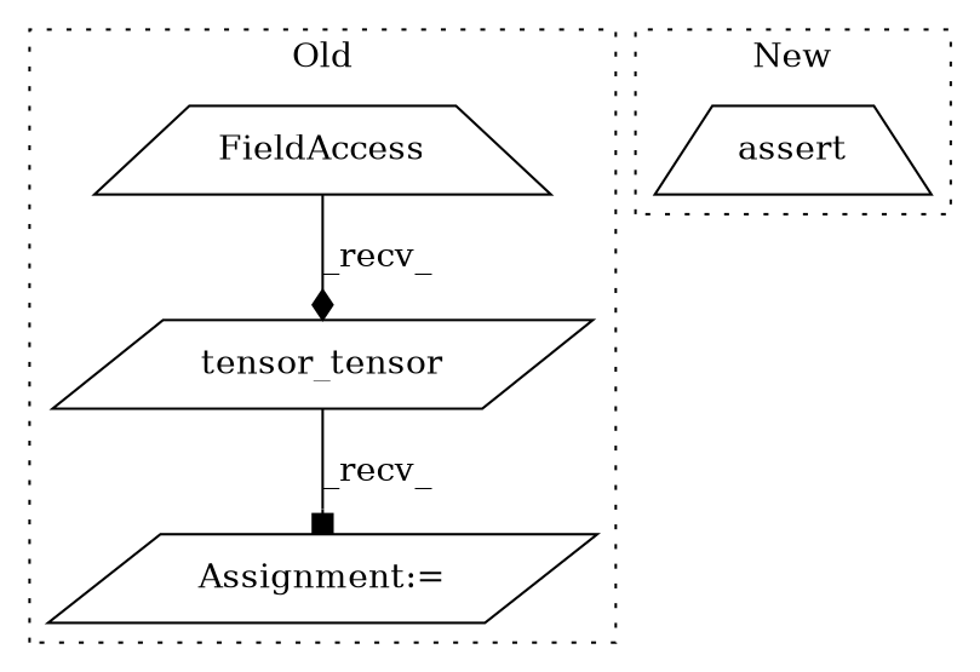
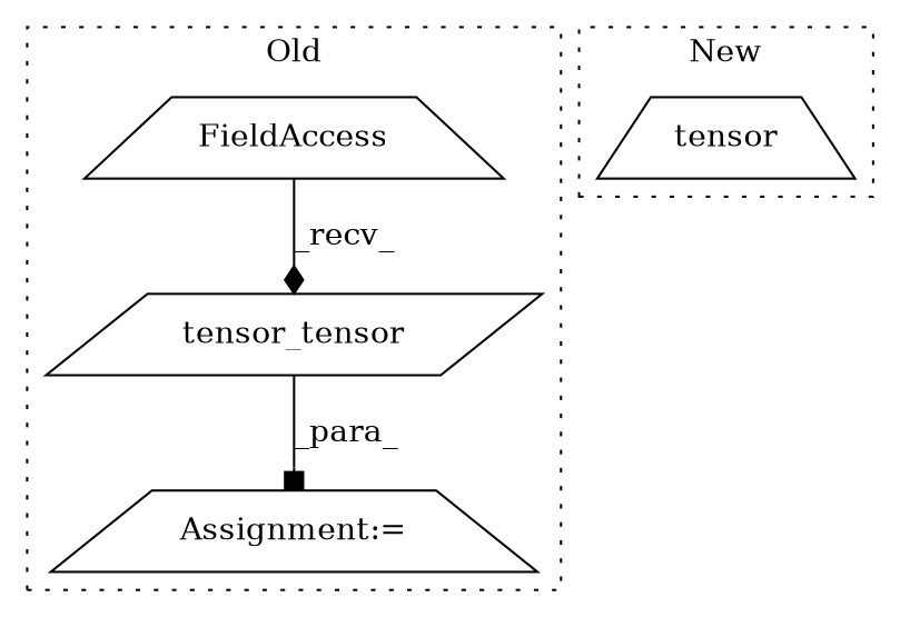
  digraph {
    fontname="DejaVu Serif"
    node [a=32 fontname="DejaVu Serif" l="13,1" shape=parallelogram]
    edge [fontname="DejaVu Serif"]
    n1 [label=tensor_tensor s="20014,20031"]
    n2 [a=22 l=7 label=FieldAccess s=19974 shape=trapezium]
-   n3 [a=7 l=1 label="Assignment:=" s=19973]
-   n4 [label=assert s="18321,18354" shape=trapezium]
+   n3 [a=7 l=1 label="Assignment:=" s=19973 shape=trapezium]
+   n4 [label=tensor s="18321,18354" shape=trapezium]
    subgraph cluster_1 {
      label=Old
      style=dotted
      n1
      n2
      n3
    }
    subgraph cluster_2 {
      label=New
      style=dotted
      n4
    }
-   n1 -> n3 [arrowhead=box label=_recv_]
+   n1 -> n3 [arrowhead=box label=_para_]
    n2 -> n1 [arrowhead=diamond label=_recv_]
  }
